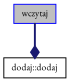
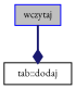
  digraph {
    rankdir=TB
    fontname="EB Garamond"
    node [fontname="EB Garamond" fontsize=10 shape=record style=filled]
    n1 [color=blue fillcolor=grey75 fontcolor=black height=0.2 label=wczytaj width=0.4]
-   n2 [color=black fillcolor=white height=0.2 label="dodaj::dodaj" width=0.4]
+   n2 [color=black fillcolor=white height=0.2 label="tab::dodaj" width=0.4]
    n1 -> n2 [color=midnightblue fontname="EB Garamond" fontsize=10 labelfontname=Helvetica labelfontsize=10 style=bold arrowhead=diamond]
  }
